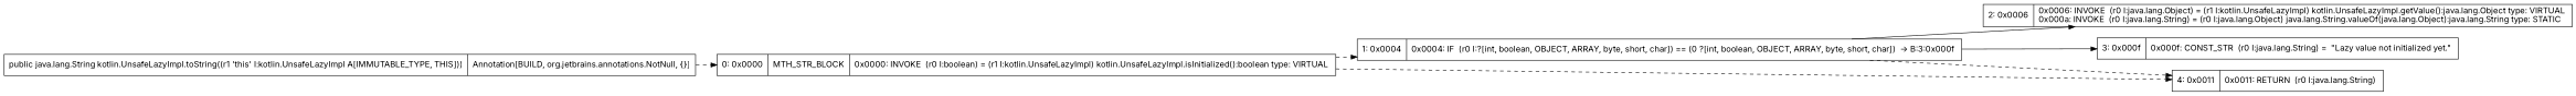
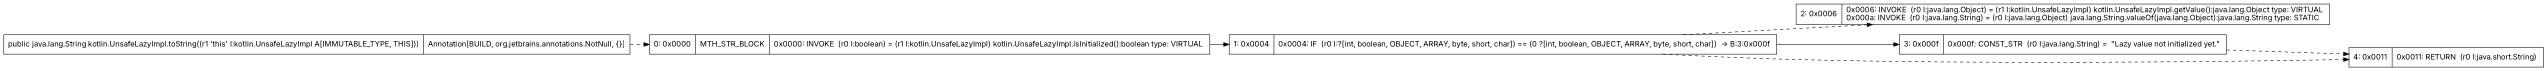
  digraph {
    fontname=Inter
    rankdir=LR
    node [fontname=Inter shape=record]
    edge [fontname=Inter style=dashed]
    n1 [label="{0\:\ 0x0000|MTH_STR_BLOCK\l|0x0000: INVOKE  (r0 I:boolean) = (r1 I:kotlin.UnsafeLazyImpl) kotlin.UnsafeLazyImpl.isInitialized():boolean type: VIRTUAL \l}"]
    n2 [label="{1\:\ 0x0004|0x0004: IF  (r0 I:?[int, boolean, OBJECT, ARRAY, byte, short, char]) == (0 ?[int, boolean, OBJECT, ARRAY, byte, short, char])  \-\> B:3:0x000f \l}"]
    n3 [label="{2\:\ 0x0006|0x0006: INVOKE  (r0 I:java.lang.Object) = (r1 I:kotlin.UnsafeLazyImpl) kotlin.UnsafeLazyImpl.getValue():java.lang.Object type: VIRTUAL \l0x000a: INVOKE  (r0 I:java.lang.String) = (r0 I:java.lang.Object) java.lang.String.valueOf(java.lang.Object):java.lang.String type: STATIC \l}"]
    n4 [label="{3\:\ 0x000f|0x000f: CONST_STR  (r0 I:java.lang.String) =  \"Lazy value not initialized yet.\" \l}"]
-   n5 [label="{4\:\ 0x0011|0x0011: RETURN  (r0 I:java.lang.String) \l}"]
+   n5 [label="{4\:\ 0x0011|0x0011: RETURN  (r0 I:java.short.String) \l}"]
    n6 [label="{public java.lang.String kotlin.UnsafeLazyImpl.toString((r1 'this' I:kotlin.UnsafeLazyImpl A[IMMUTABLE_TYPE, THIS]))  | Annotation[BUILD, org.jetbrains.annotations.NotNull, \{\}]\l}"]
-   n1 -> n2
-   n2 -> n3 [style=solid]
+   n1 -> n2 [style=solid]
+   n2 -> n3
    n2 -> n4 [style=solid]
    n2 -> n5
-   n1 -> n5
+   n4 -> n5
    n6 -> n1
  }
